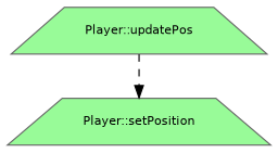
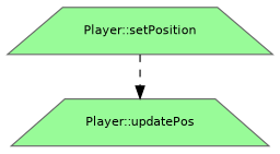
  digraph {
    rankdir=TB
    node [fillcolor=palegreen fontname=Helvetica fontsize=10 shape=trapezium style=filled]
    n1 [color=gray40 fontcolor=black height=0.2 label="Player::setPosition" width=0.4]
    n2 [color=grey40 height=0.2 label="Player::updatePos" width=0.4]
-   n2 -> n1 [color=black fontname=Helvetica fontsize=10 labelfontname=Helvetica labelfontsize=10 style=dashed]
+   n1 -> n2 [color=black fontname=Helvetica fontsize=10 labelfontname=Helvetica labelfontsize=10 style=dashed]
  }
